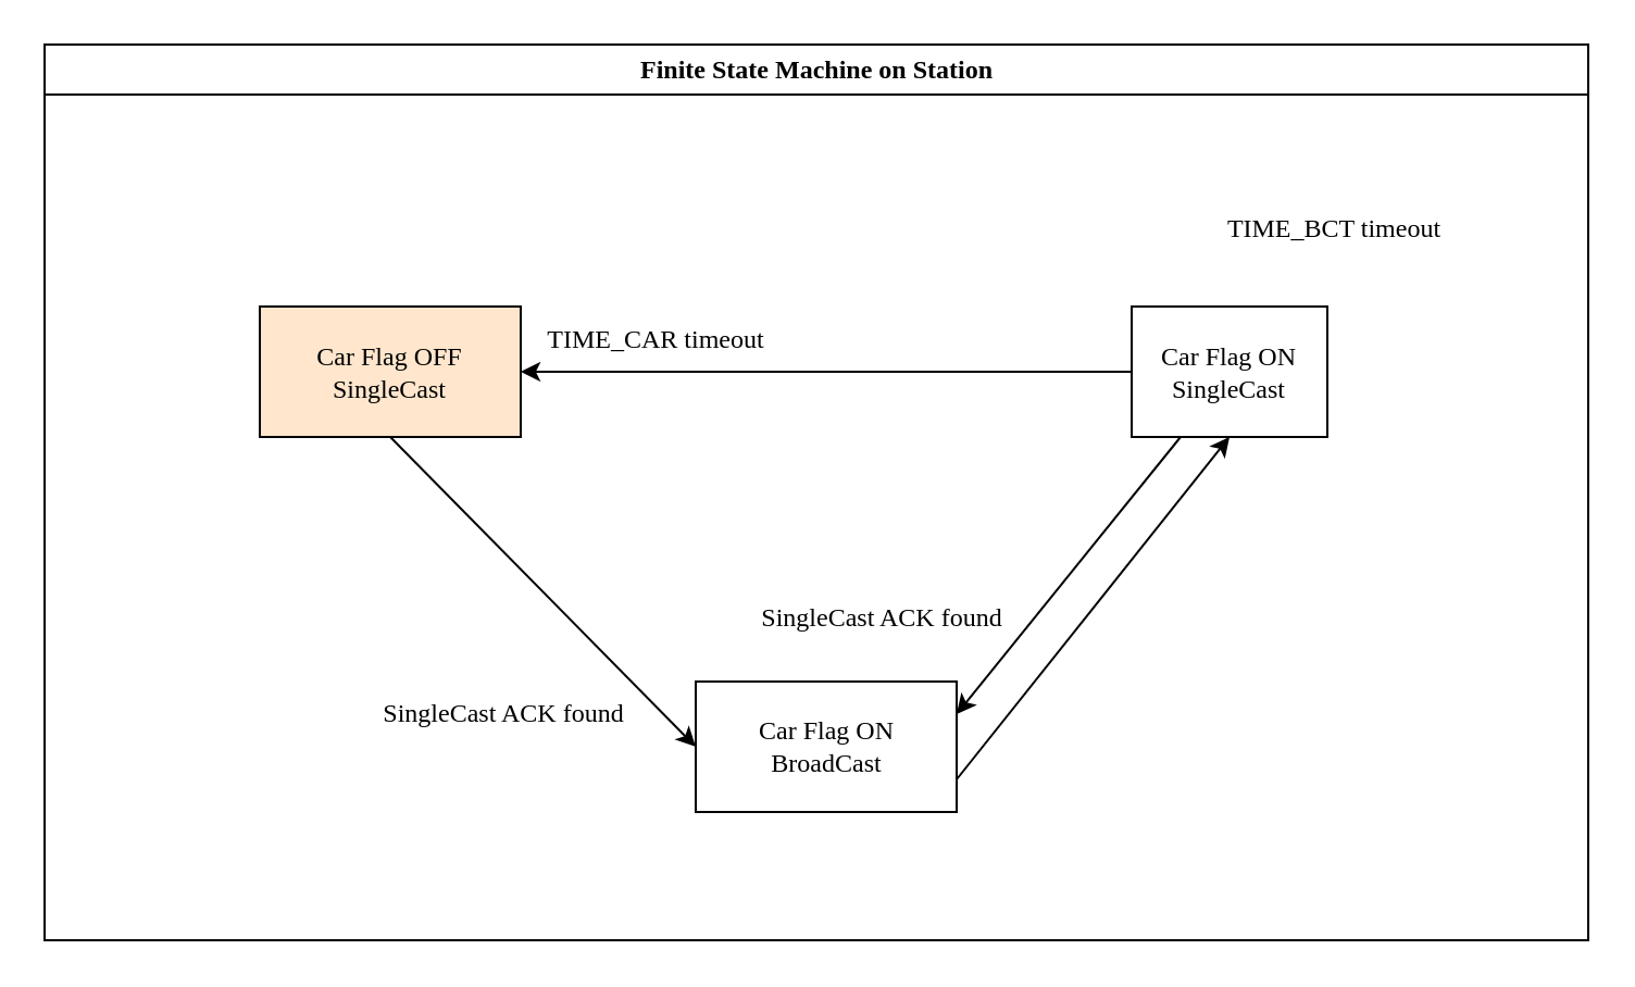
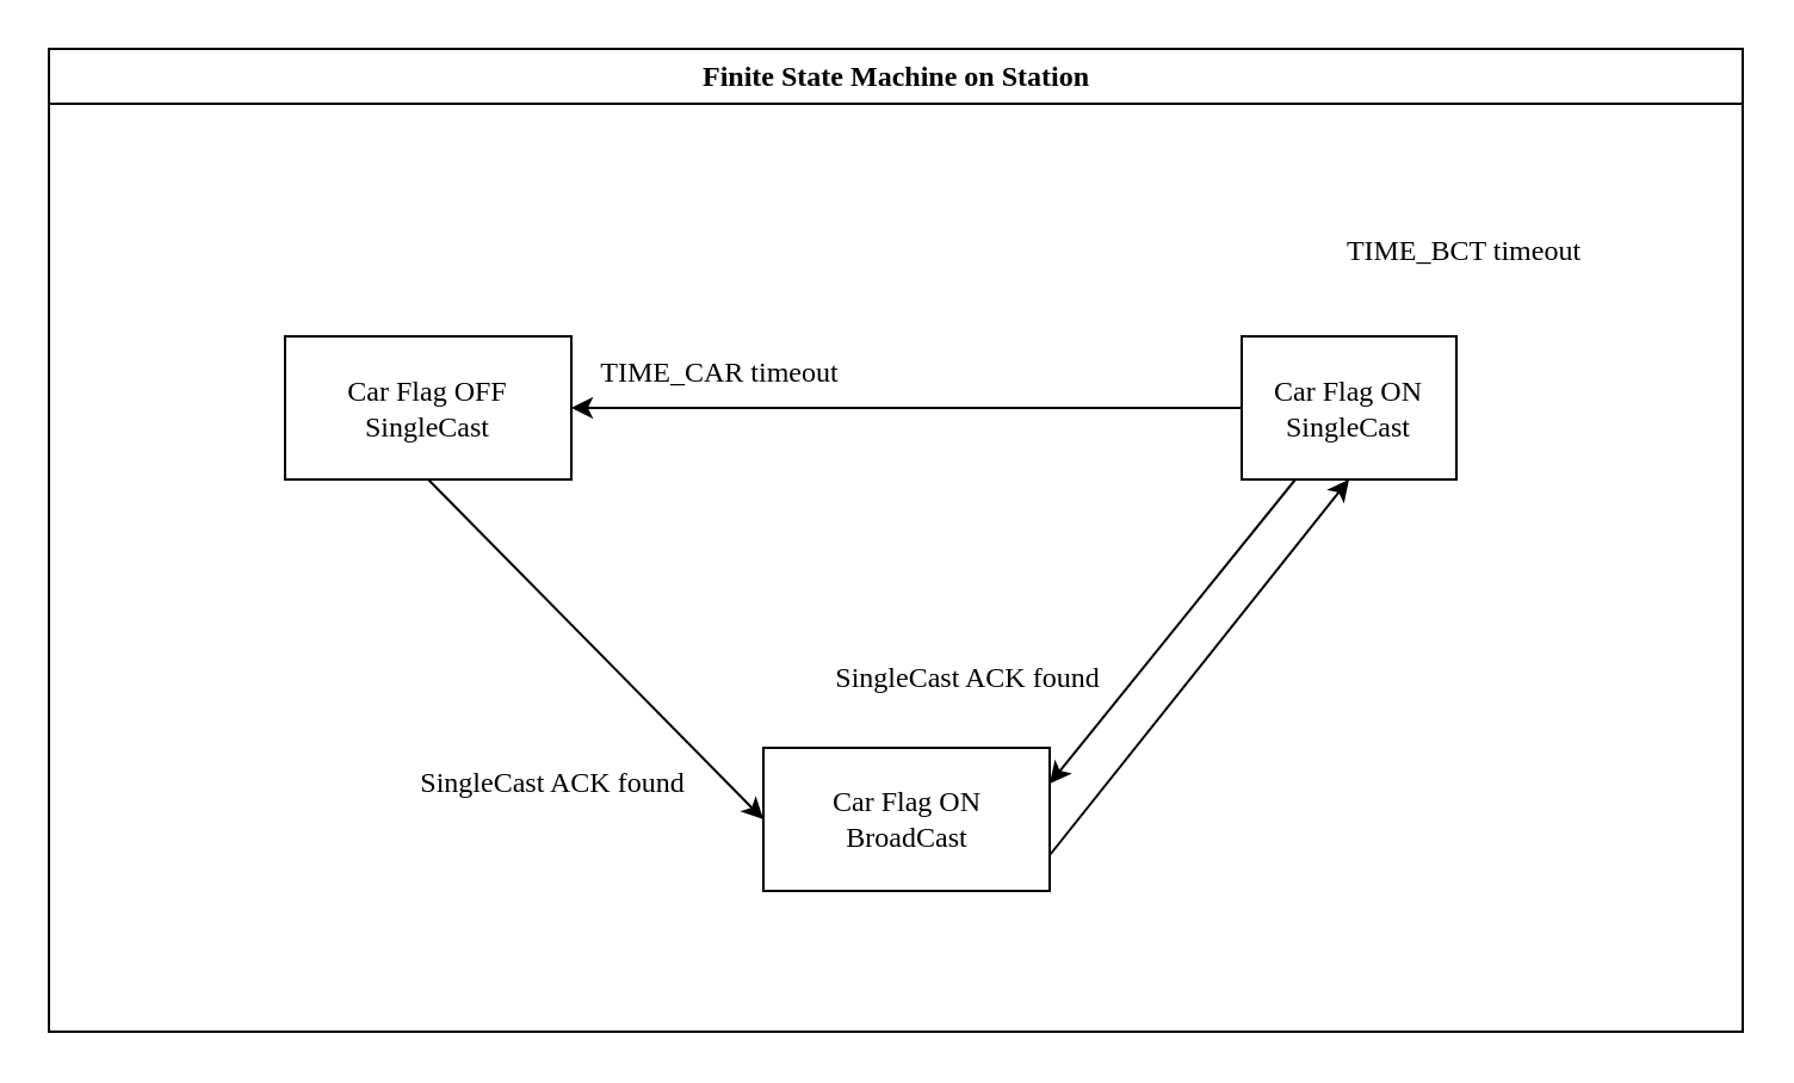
  <mxCell id="0" />
  <mxCell id="1" parent="0" />
  <mxCell id="2" value="&lt;font data-font-src=&quot;@font-face {     font-family: 'Pretendard-Regular';     src: url('https://cdn.jsdelivr.net/gh/Project-Noonnu/noonfonts_2107@1.1/Pretendard-Regular.woff') format('woff');     font-weight: 400;     font-style: normal; }&quot;&gt;Finite State Machine on Station&lt;/font&gt;" style="swimlane;strokeWidth=1;fontSize=12;startSize=23;fontFamily=프리텐다드;html=1;fontSource=https%3A%2F%2Fcdn.jsdelivr.net%2Fgh%2FProject-Noonnu%2Fnoonfonts_2107%401.1%2FPretendard-Regular.woff;" parent="1" vertex="1"><mxGeometry x="20" y="20" width="710" height="412" as="geometry" /></mxCell>
  <mxCell id="3" style="edgeStyle=none;html=1;exitX=0.5;exitY=1;exitDx=0;exitDy=0;entryX=0;entryY=0.5;entryDx=0;entryDy=0;fontFamily=프리텐다드;fontSource=https%3A%2F%2Fcdn.jsdelivr.net%2Fgh%2FProject-Noonnu%2Fnoonfonts_2107%401.1%2FPretendard-Regular.woff;" edge="1" parent="2" source="4" target="11"><mxGeometry relative="1" as="geometry" /></mxCell>
- <mxCell id="4" value="Car Flag OFF&lt;br&gt;SingleCast" style="rounded=0;whiteSpace=wrap;html=1;fontFamily=프리텐다드;fontSource=https%3A%2F%2Fcdn.jsdelivr.net%2Fgh%2FProject-Noonnu%2Fnoonfonts_2107%401.1%2FPretendard-Regular.woff;fillColor=#ffe6cc;" vertex="1" parent="2"><mxGeometry x="99" y="120.5" width="120" height="60" as="geometry" /></mxCell>
+ <mxCell id="4" value="Car Flag OFF&lt;br&gt;SingleCast" style="rounded=0;whiteSpace=wrap;html=1;fontFamily=프리텐다드;fontSource=https%3A%2F%2Fcdn.jsdelivr.net%2Fgh%2FProject-Noonnu%2Fnoonfonts_2107%401.1%2FPretendard-Regular.woff;" vertex="1" parent="2"><mxGeometry x="99" y="120.5" width="120" height="60" as="geometry" /></mxCell>
  <mxCell id="5" style="edgeStyle=none;html=1;exitX=0;exitY=0.5;exitDx=0;exitDy=0;entryX=1;entryY=0.5;entryDx=0;entryDy=0;fontFamily=프리텐다드;fontSource=https%3A%2F%2Fcdn.jsdelivr.net%2Fgh%2FProject-Noonnu%2Fnoonfonts_2107%401.1%2FPretendard-Regular.woff;" edge="1" parent="2" source="7" target="4"><mxGeometry relative="1" as="geometry" /></mxCell>
  <mxCell id="6" style="edgeStyle=none;html=1;exitX=0.25;exitY=1;exitDx=0;exitDy=0;entryX=1;entryY=0.25;entryDx=0;entryDy=0;fontFamily=프리텐다드;fontSource=https%3A%2F%2Fcdn.jsdelivr.net%2Fgh%2FProject-Noonnu%2Fnoonfonts_2107%401.1%2FPretendard-Regular.woff;" edge="1" parent="2" source="7" target="11"><mxGeometry relative="1" as="geometry" /></mxCell>
  <mxCell id="7" value="Car Flag ON&lt;br&gt;SingleCast" style="rounded=0;whiteSpace=wrap;html=1;fontFamily=프리텐다드;fontSource=https%3A%2F%2Fcdn.jsdelivr.net%2Fgh%2FProject-Noonnu%2Fnoonfonts_2107%401.1%2FPretendard-Regular.woff;" vertex="1" parent="2"><mxGeometry x="500" y="120.5" width="90" height="60" as="geometry" /></mxCell>
  <mxCell id="8" value="TIME_CAR timeout" style="text;html=1;strokeColor=none;fillColor=none;align=center;verticalAlign=middle;whiteSpace=wrap;rounded=0;fontFamily=프리텐다드;fontSource=https%3A%2F%2Fcdn.jsdelivr.net%2Fgh%2FProject-Noonnu%2Fnoonfonts_2107%401.1%2FPretendard-Regular.woff;" vertex="1" parent="2"><mxGeometry x="188" y="120.5" width="187" height="30" as="geometry" /></mxCell>
  <mxCell id="9" value="SingleCast ACK found" style="text;html=1;strokeColor=none;fillColor=none;align=center;verticalAlign=middle;whiteSpace=wrap;rounded=0;fontFamily=프리텐다드;fontSource=https%3A%2F%2Fcdn.jsdelivr.net%2Fgh%2FProject-Noonnu%2Fnoonfonts_2107%401.1%2FPretendard-Regular.woff;" vertex="1" parent="2"><mxGeometry x="118" y="293" width="187" height="30" as="geometry" /></mxCell>
  <mxCell id="10" style="edgeStyle=none;html=1;exitX=1;exitY=0.75;exitDx=0;exitDy=0;entryX=0.5;entryY=1;entryDx=0;entryDy=0;fontFamily=프리텐다드;fontSource=https%3A%2F%2Fcdn.jsdelivr.net%2Fgh%2FProject-Noonnu%2Fnoonfonts_2107%401.1%2FPretendard-Regular.woff;" edge="1" parent="2" source="11" target="7"><mxGeometry relative="1" as="geometry" /></mxCell>
  <mxCell id="11" value="Car Flag ON&lt;br&gt;BroadCast" style="rounded=0;whiteSpace=wrap;html=1;fontFamily=프리텐다드;fontSource=https%3A%2F%2Fcdn.jsdelivr.net%2Fgh%2FProject-Noonnu%2Fnoonfonts_2107%401.1%2FPretendard-Regular.woff;" vertex="1" parent="2"><mxGeometry x="299.5" y="293" width="120" height="60" as="geometry" /></mxCell>
  <mxCell id="12" value="TIME_BCT timeout" style="text;html=1;strokeColor=none;fillColor=none;align=center;verticalAlign=middle;whiteSpace=wrap;rounded=0;fontFamily=프리텐다드;fontSource=https%3A%2F%2Fcdn.jsdelivr.net%2Fgh%2FProject-Noonnu%2Fnoonfonts_2107%401.1%2FPretendard-Regular.woff;" vertex="1" parent="2"><mxGeometry x="500" y="70" width="187" height="30" as="geometry" /></mxCell>
  <mxCell id="13" value="SingleCast ACK found" style="text;html=1;strokeColor=none;fillColor=none;align=center;verticalAlign=middle;whiteSpace=wrap;rounded=0;fontFamily=프리텐다드;fontSource=https%3A%2F%2Fcdn.jsdelivr.net%2Fgh%2FProject-Noonnu%2Fnoonfonts_2107%401.1%2FPretendard-Regular.woff;" vertex="1" parent="2"><mxGeometry x="292" y="249" width="187" height="30" as="geometry" /></mxCell>
